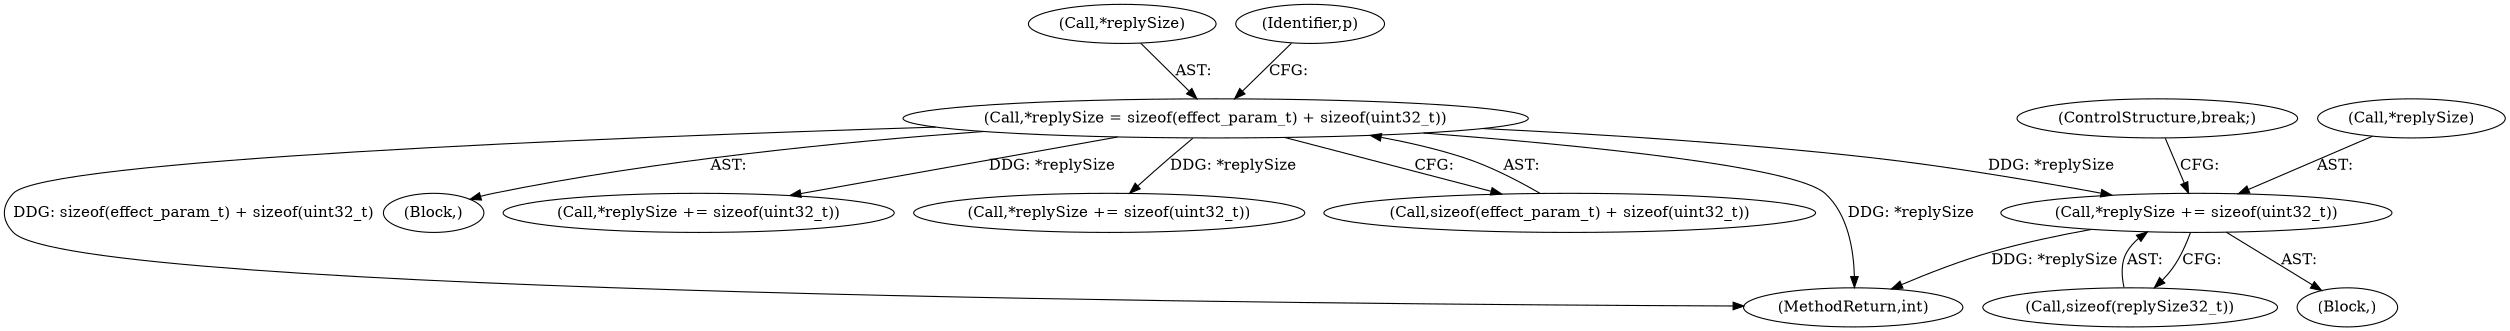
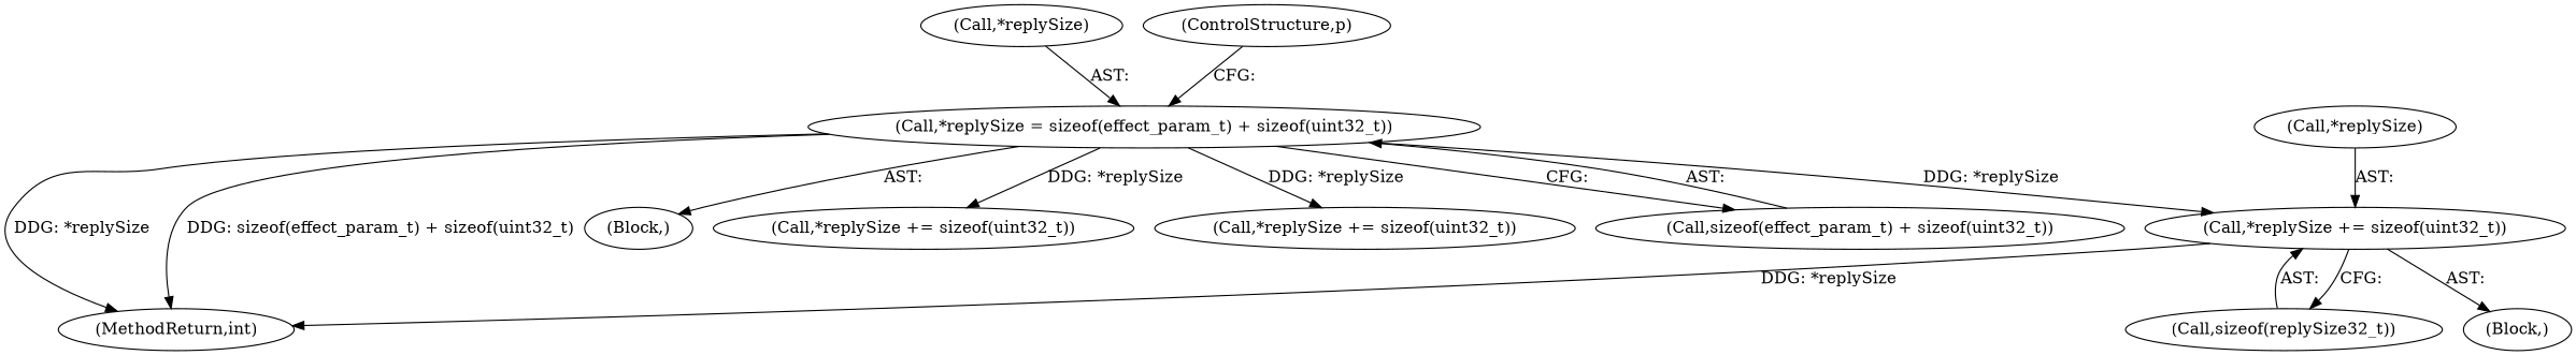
  digraph {
    n1 [label="(Call,*replySize += sizeof(uint32_t))"]
    n2 [label="(Block,)"]
    n3 [label="(MethodReturn,int)"]
    n4 [label="(Call,sizeof(replySize32_t))"]
    n5 [label="(Call,*replySize = sizeof(effect_param_t) + sizeof(uint32_t))"]
    n6 [label="(Block,)"]
    n7 [label="(Call,*replySize += sizeof(uint32_t))"]
    n8 [label="(Call,*replySize += sizeof(uint32_t))"]
    n9 [label="(Call,sizeof(effect_param_t) + sizeof(uint32_t))"]
-   n10 [label="(ControlStructure,break;)"]
    n11 [label="(Call,*replySize)"]
-   n12 [label="(Identifier,p)"]
+   n12 [label="(ControlStructure,p)"]
    n13 [label="(Call,*replySize)"]
    n1 -> n2 [label="AST: "]
    n1 -> n3 [label="DDG: *replySize"]
    n1 -> n4 [label="CFG: "]
    n4 -> n1 [label="AST: "]
    n5 -> n1 [label="DDG: *replySize"]
    n5 -> n3 [label="DDG: *replySize"]
    n5 -> n3 [label="DDG: sizeof(effect_param_t) + sizeof(uint32_t)"]
    n5 -> n6 [label="AST: "]
    n5 -> n7 [label="DDG: *replySize"]
    n5 -> n8 [label="DDG: *replySize"]
    n5 -> n9 [label="CFG: "]
    n9 -> n5 [label="AST: "]
-   n10 -> n1 [label="CFG: "]
    n11 -> n5 [label="AST: "]
    n12 -> n5 [label="CFG: "]
    n13 -> n1 [label="AST: "]
  }
